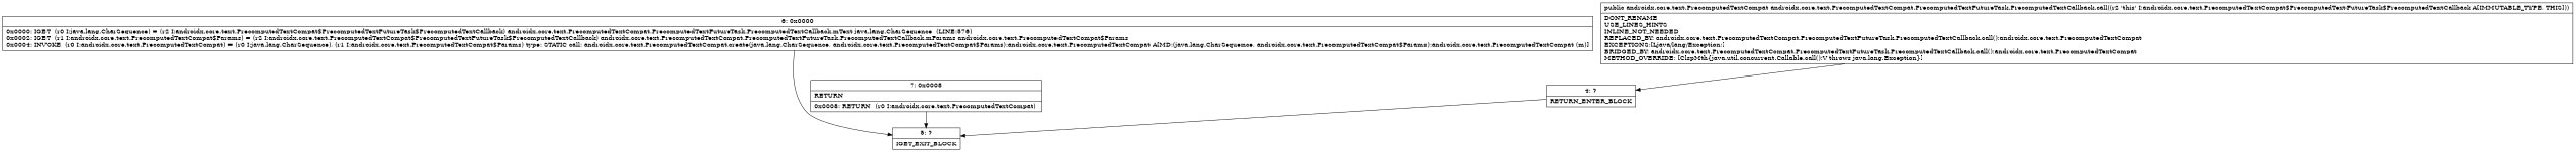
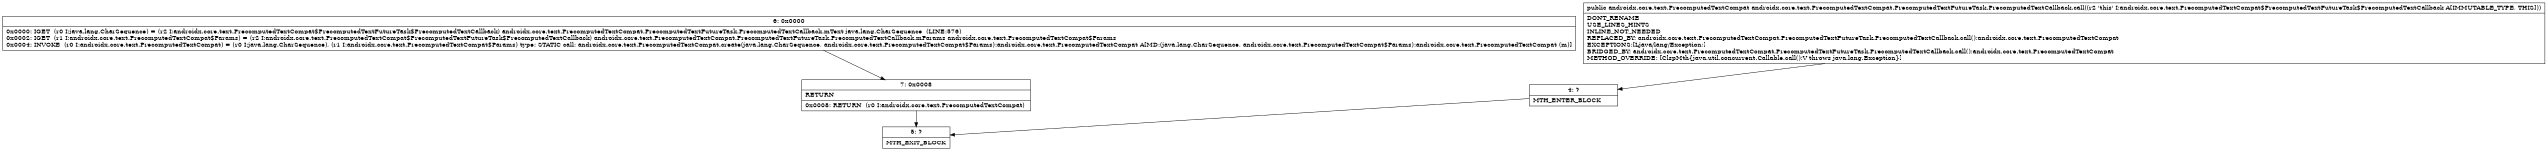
  digraph {
    node [shape=record]
-   n1 [label="{4\:\ ?|RETURN_ENTER_BLOCK\l}"]
-   n2 [label="{5\:\ ?|IGET_EXIT_BLOCK\l}"]
+   n1 [label="{4\:\ ?|MTH_ENTER_BLOCK\l}"]
+   n2 [label="{5\:\ ?|MTH_EXIT_BLOCK\l}"]
    n3 [label="{6\:\ 0x0000|0x0000: IGET  (r0 I:java.lang.CharSequence) = (r2 I:androidx.core.text.PrecomputedTextCompat$PrecomputedTextFutureTask$PrecomputedTextCallback) androidx.core.text.PrecomputedTextCompat.PrecomputedTextFutureTask.PrecomputedTextCallback.mText java.lang.CharSequence  (LINE:576)\l0x0002: IGET  (r1 I:androidx.core.text.PrecomputedTextCompat$Params) = (r2 I:androidx.core.text.PrecomputedTextCompat$PrecomputedTextFutureTask$PrecomputedTextCallback) androidx.core.text.PrecomputedTextCompat.PrecomputedTextFutureTask.PrecomputedTextCallback.mParams androidx.core.text.PrecomputedTextCompat$Params \l0x0004: INVOKE  (r0 I:androidx.core.text.PrecomputedTextCompat) = (r0 I:java.lang.CharSequence), (r1 I:androidx.core.text.PrecomputedTextCompat$Params) type: STATIC call: androidx.core.text.PrecomputedTextCompat.create(java.lang.CharSequence, androidx.core.text.PrecomputedTextCompat$Params):androidx.core.text.PrecomputedTextCompat A[MD:(java.lang.CharSequence, androidx.core.text.PrecomputedTextCompat$Params):androidx.core.text.PrecomputedTextCompat (m)]\l}"]
    n4 [label="{7\:\ 0x0008|RETURN\l|0x0008: RETURN  (r0 I:androidx.core.text.PrecomputedTextCompat) \l}"]
    n5 [label="{public androidx.core.text.PrecomputedTextCompat androidx.core.text.PrecomputedTextCompat.PrecomputedTextFutureTask.PrecomputedTextCallback.call((r2 'this' I:androidx.core.text.PrecomputedTextCompat$PrecomputedTextFutureTask$PrecomputedTextCallback A[IMMUTABLE_TYPE, THIS]))  | DONT_RENAME\lUSE_LINES_HINTS\lINLINE_NOT_NEEDED\lREPLACED_BY: androidx.core.text.PrecomputedTextCompat.PrecomputedTextFutureTask.PrecomputedTextCallback.call():androidx.core.text.PrecomputedTextCompat\lEXCEPTIONS:[Ljava\/lang\/Exception;]\lBRIDGED_BY: androidx.core.text.PrecomputedTextCompat.PrecomputedTextFutureTask.PrecomputedTextCallback.call():androidx.core.text.PrecomputedTextCompat\lMETHOD_OVERRIDE: [ClspMth\{java.util.concurrent.Callable.call():V throws java.lang.Exception\}]\l}"]
    n1 -> n2
-   n3 -> n2
+   n3 -> n4
    n4 -> n2
    n5 -> n1
  }
